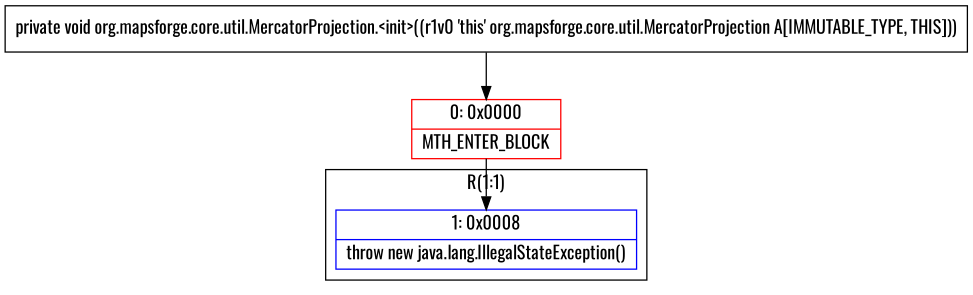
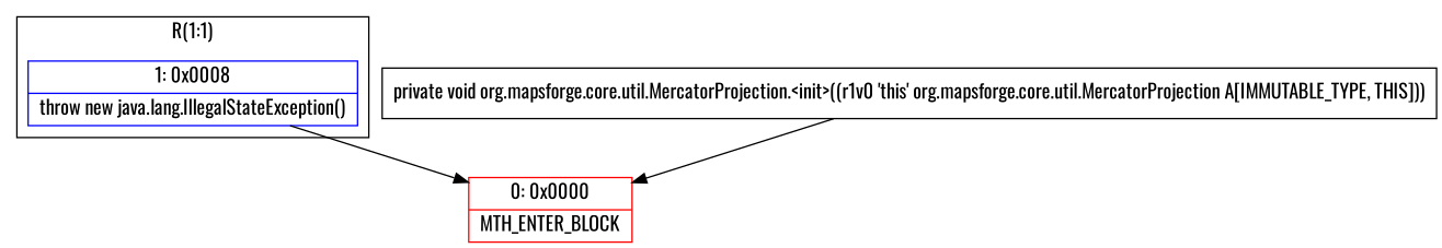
  digraph {
    fontname=Oswald
    node [shape=record fontname=Oswald]
    edge [fontname=Oswald]
    n1 [color=blue label="{1\:\ 0x0008|throw new java.lang.IllegalStateException()\l}"]
    n2 [color=red label="{0\:\ 0x0000|MTH_ENTER_BLOCK\l}"]
    n3 [label="{private void org.mapsforge.core.util.MercatorProjection.\<init\>((r1v0 'this' org.mapsforge.core.util.MercatorProjection A[IMMUTABLE_TYPE, THIS])) }"]
    subgraph cluster_1 {
      label="R(1:1)"
      n1
    }
-   n2 -> n1
+   n1 -> n2
    n3 -> n2
  }
